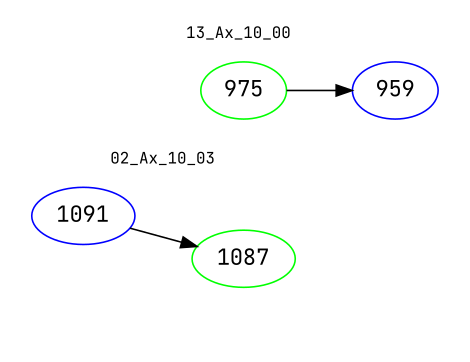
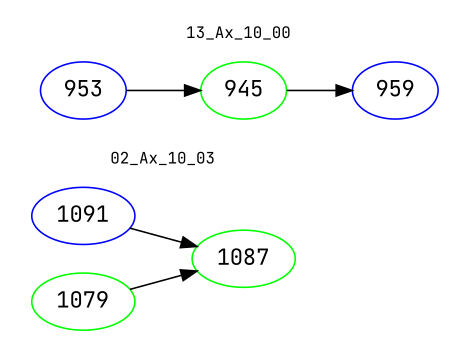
  digraph {
    fontname="JetBrains Mono"
    rankdir=LR
    node [color=blue fontname="JetBrains Mono"]
    edge [color=black fontname="JetBrains Mono"]
    n1 [label=1091]
+   n2 [color=green label=1079]
    n3 [color=green label=1087]
-   n5 [color=green label=975]
+   n4 [label=953]
+   n5 [color=green label=945]
    n6 [label=959]
    subgraph cluster_1 {
      color=white
      fontsize=10
      label="02_Ax_10_03"
      n1
+     n2
      n3
    }
    subgraph cluster_2 {
      color=white
      fontsize=10
      label="13_Ax_10_00"
+     n4
      n5
      n6
    }
    n1 -> n3
+   n2 -> n3
+   n4 -> n5
    n5 -> n6
  }
